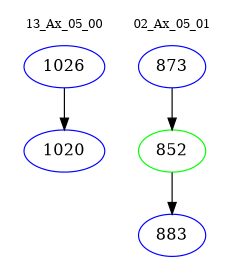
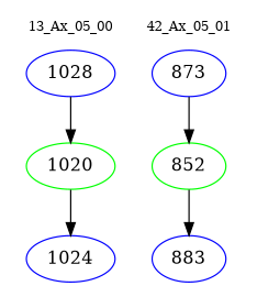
  digraph {
    node [color=blue]
    edge [color=black]
-   n1 [label=1026]
-   n2 [label=1020]
+   n1 [label=1028]
+   n2 [color=green label=1020]
+   n3 [label=1024]
    n4 [label=873]
    n5 [color=green label=852]
    n6 [label=883]
    subgraph cluster_1 {
      color=white
      fontsize=10
      label="13_Ax_05_00"
      n1
      n2
+     n3
    }
    subgraph cluster_2 {
      color=white
      fontsize=10
-     label="02_Ax_05_01"
+     label="42_Ax_05_01"
      n4
      n5
      n6
    }
    n1 -> n2
+   n2 -> n3
    n4 -> n5
    n5 -> n6
  }
